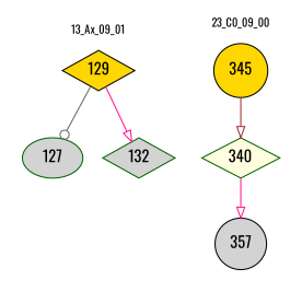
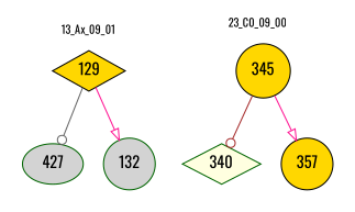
  digraph {
    fontname=Oswald
    node [color=black fillcolor=gold fontname=Oswald shape=diamond style=filled]
    edge [arrowhead=odot color=deeppink fontname=Oswald]
    n1 [label=129]
-   n2 [color=darkgreen fillcolor=lightgrey label=127 shape=ellipse]
-   n3 [color=darkgreen fillcolor=lightgrey label=132]
+   n2 [color=darkgreen fillcolor=lightgrey label=427 shape=ellipse]
+   n3 [color=darkgreen fillcolor=lightgrey label=132 shape=circle]
    n4 [label=345 shape=circle]
    n5 [color=darkgreen fillcolor=lightyellow label=340]
-   n6 [fillcolor=lightgrey label=357 shape=circle]
+   n6 [label=357 shape=circle]
    subgraph cluster_1 {
      color=white
      fontsize=10
      label="13_Ax_09_01"
      n1
      n2
      n3
    }
    subgraph cluster_2 {
      color=white
      fontsize=10
      label="23_C0_09_00"
      n4
      n5
      n6
    }
    n1 -> n2 [color=gray40]
    n1 -> n3 [arrowhead=onormal]
-   n4 -> n5 [arrowhead=onormal color=brown]
-   n5 -> n6 [arrowhead=onormal]
+   n4 -> n5 [color=brown]
+   n4 -> n6 [arrowhead=onormal]
  }
